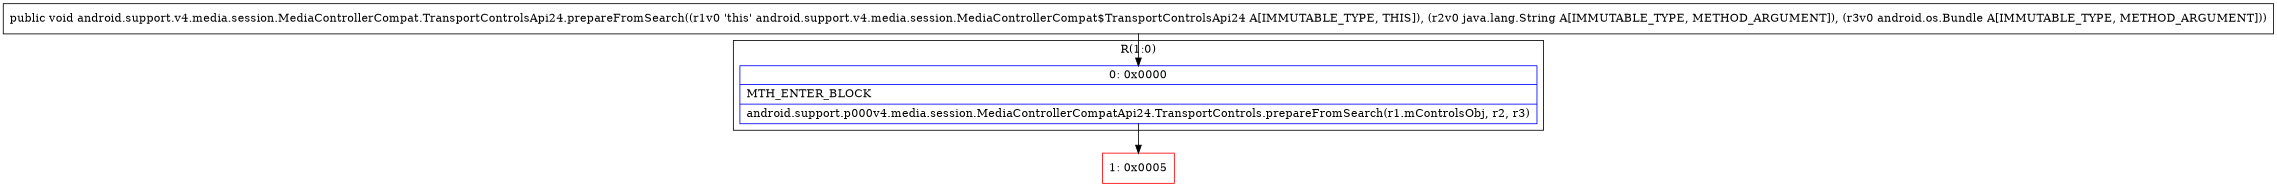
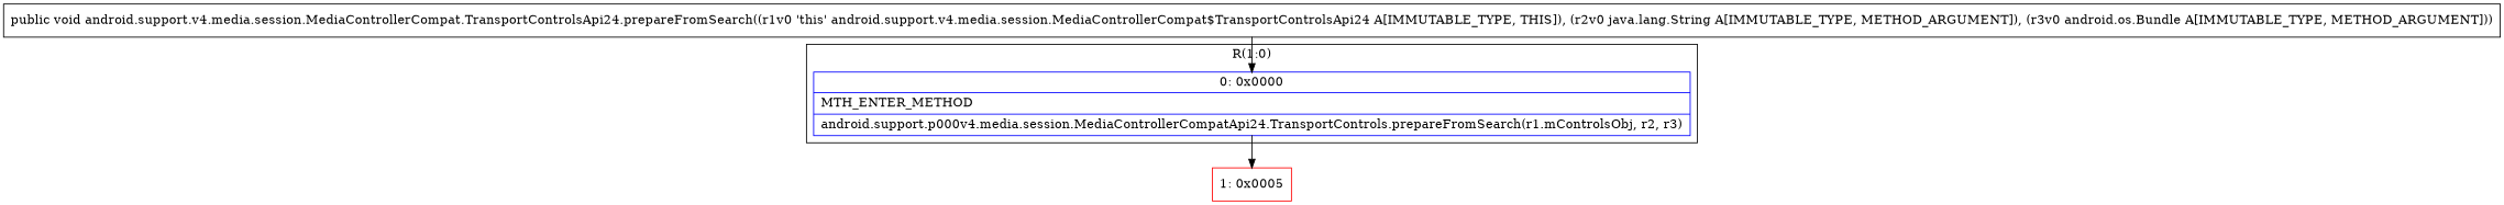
  digraph {
    node [shape=record]
-   n1 [color=blue label="{0\:\ 0x0000|MTH_ENTER_BLOCK\l|android.support.p000v4.media.session.MediaControllerCompatApi24.TransportControls.prepareFromSearch(r1.mControlsObj, r2, r3)\l}"]
+   n1 [color=blue label="{0\:\ 0x0000|MTH_ENTER_METHOD\l|android.support.p000v4.media.session.MediaControllerCompatApi24.TransportControls.prepareFromSearch(r1.mControlsObj, r2, r3)\l}"]
    n2 [color=red label="{1\:\ 0x0005}"]
    n3 [label="{public void android.support.v4.media.session.MediaControllerCompat.TransportControlsApi24.prepareFromSearch((r1v0 'this' android.support.v4.media.session.MediaControllerCompat$TransportControlsApi24 A[IMMUTABLE_TYPE, THIS]), (r2v0 java.lang.String A[IMMUTABLE_TYPE, METHOD_ARGUMENT]), (r3v0 android.os.Bundle A[IMMUTABLE_TYPE, METHOD_ARGUMENT])) }"]
    subgraph cluster_1 {
      label="R(1:0)"
      n1
    }
    n1 -> n2
    n3 -> n1
  }
